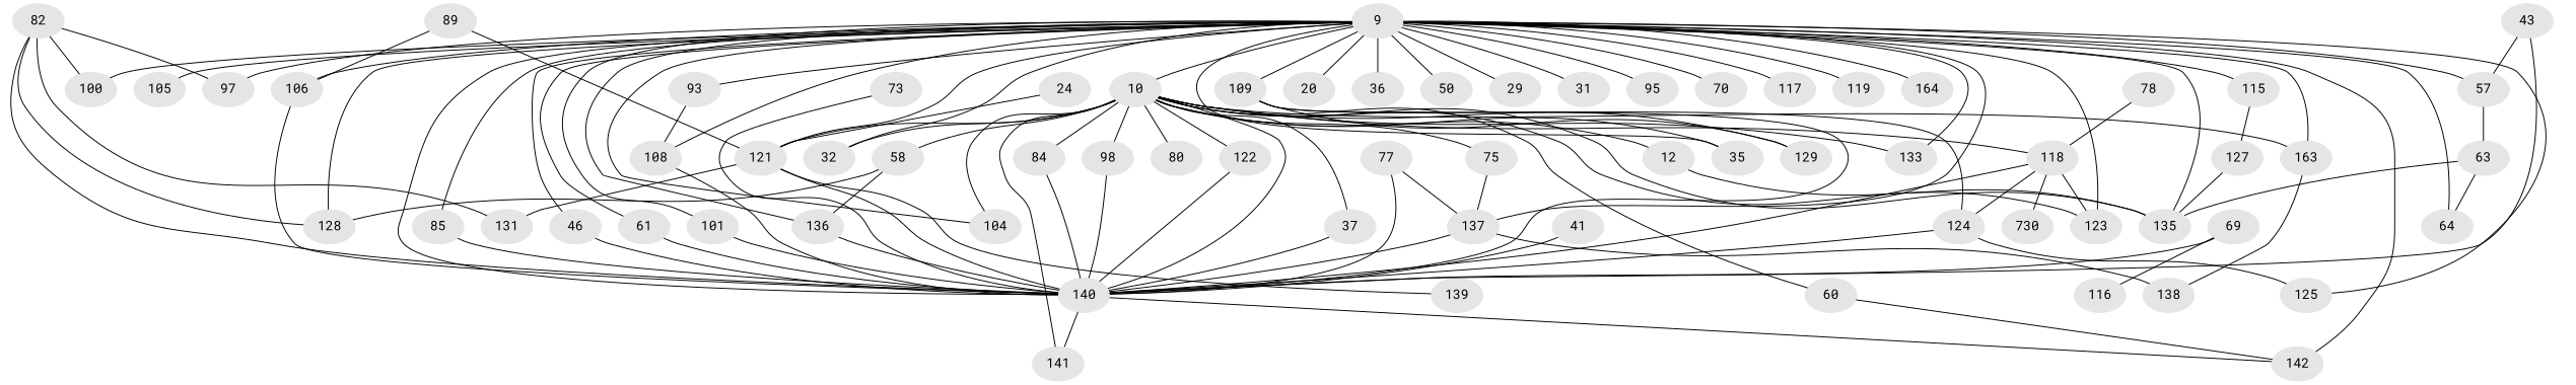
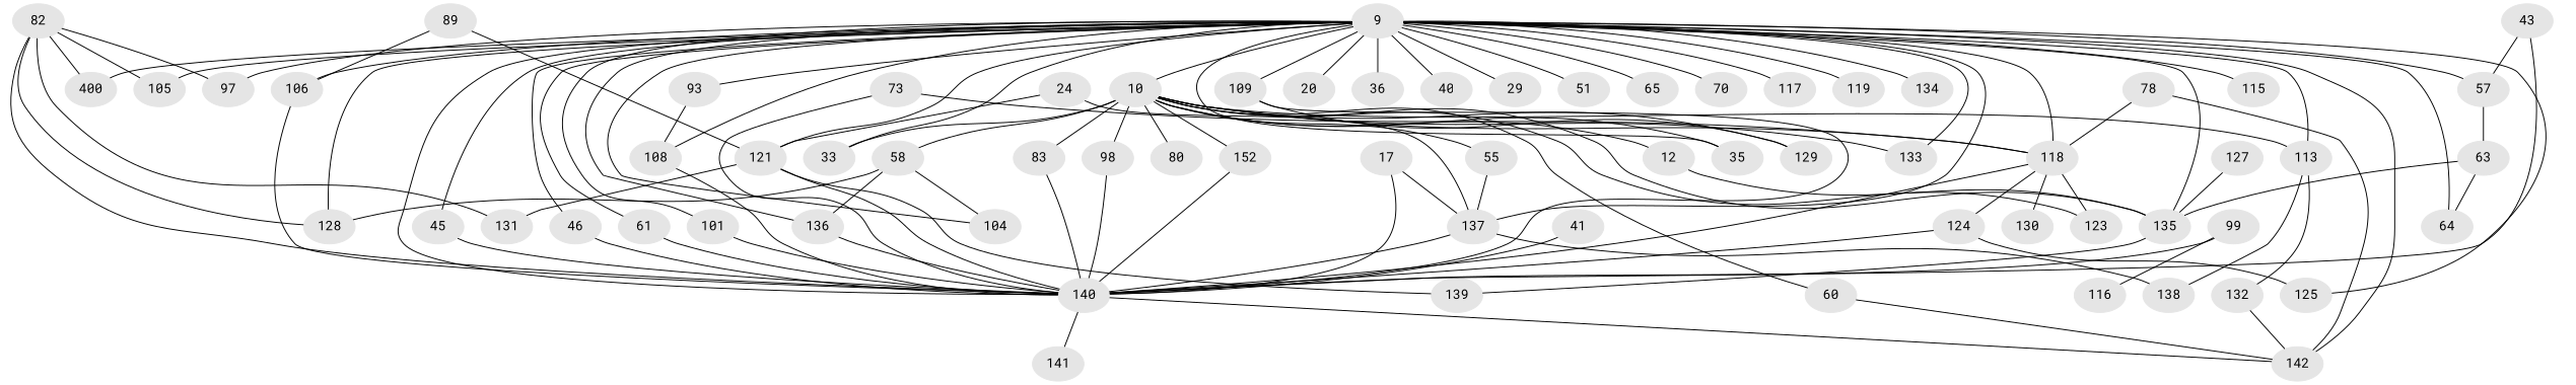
  graph {
    fontname="Roboto Mono"
    node [color=gray90 fontname="Roboto Mono" style=filled]
    edge [fontname="Roboto Mono"]
    9 [super="+7+6"]
    10 [super="+8"]
    20
-   32
+   32 [label=33]
    35
    36
-   40 [label=50]
-   45 [label=85]
+   40
+   45
    46
    n10 [label=29]
-   51 [label=31]
+   51
    57 [super="+38"]
    61
    64 [super="+34"]
-   65 [label=95]
+   65
    70
    93
    97
-   100
+   100 [label=400]
    101
    104
    105 [super="+15"]
    106 [super="+50+42+91"]
    108
    109 [super="+66"]
-   113 [super="+23+87" label=163]
+   113 [super="+23+87"]
    115
    117 [super="+33"]
    118 [super="+102+112+111"]
    119
    121 [super="+11+120+107"]
    125 [super="+92"]
    128 [super="+85"]
    133
-   134 [label=164]
+   134
    135 [super="+44+126+114"]
    136 [super="+47+110+88"]
    137 [super="+29+54"]
    140 [super="+96+94"]
    142 [super="+52+59+90"]
    12
-   37
-   55 [label=75]
+   55
    58 [super="+22"]
    60
    80
-   84
+   84 [label=83]
    98
-   122 [super="+27"]
+   122 [super="+27" label=152]
    123
    129
    141
    63
    124 [super="+25"]
+   132
    138
    127
    116 [super="+24+68"]
-   130 [label=730]
+   130
    131
    139
    41
    43
    73
    n65 [label=24]
-   77 [super="+75"]
+   77 [super="+75" label=17]
    78
    82 [super="+14"]
    89
-   99 [label=69]
+   99
    9 -- 10 [weight=8]
    9 -- 20 [weight=2]
    9 -- 32
    9 -- 35
    9 -- 36 [weight=2]
    9 -- 40 [weight=2]
    9 -- 45
    9 -- 46
    9 -- n10 [weight=2]
    9 -- 51 [weight=2]
    9 -- 57 [weight=3]
    9 -- 61
    9 -- 64 [weight=2]
    9 -- 65 [weight=2]
    9 -- 70 [weight=2]
    9 -- 93
    9 -- 97
    9 -- 100
    9 -- 101
    9 -- 104
    9 -- 105 [weight=2]
    9 -- 106 [weight=5]
    9 -- 108
    9 -- 109
    9 -- 113 [weight=2]
    9 -- 115 [weight=2]
    9 -- 117 [weight=3]
-   9 -- 123 [weight=8]
+   9 -- 118 [weight=8]
    9 -- 119 [weight=2]
    9 -- 121 [weight=4]
    9 -- 125 [weight=2]
    9 -- 128
    9 -- 133
    9 -- 134 [weight=2]
    9 -- 135 [weight=4]
    9 -- 136 [weight=3]
    9 -- 137 [weight=3]
    9 -- 140 [weight=19]
    9 -- 142 [weight=3]
    10 -- 32
    10 -- 35
-   10 -- 104
+   58 -- 104
    10 -- 113 [weight=3]
    10 -- 118 [weight=3]
-   10 -- 121 [weight=3]
    10 -- 133
    10 -- 135 [weight=3]
-   10 -- 140 [weight=11]
    10 -- 12 [weight=2]
-   10 -- 37
    10 -- 55
    10 -- 58 [weight=3]
    10 -- 60
    10 -- 80 [weight=2]
    10 -- 84
    10 -- 98
    10 -- 122 [weight=2]
    10 -- 123
    10 -- 129
-   10 -- 141
    45 -- 140
    46 -- 140
    57 -- 63
    61 -- 140
    93 -- 108
    101 -- 140
    106 -- 140 [weight=3]
    108 -- 140
    109 -- 140
    109 -- 129
-   109 -- 124
+   113 -- 132
    113 -- 138
-   115 -- 127
    118 -- 140 [weight=3]
    118 -- 123
    118 -- 124 [weight=2]
    118 -- 130 [weight=2]
    121 -- 140
    121 -- 131
    121 -- 139
+   135 -- 139
    136 -- 140
    137 -- 140
    137 -- 138
    140 -- 142 [weight=2]
    140 -- 141
    12 -- 135
-   37 -- 140
    55 -- 137
    58 -- 128
    58 -- 136
    60 -- 142
    84 -- 140
    98 -- 140
    122 -- 140
    63 -- 64
    63 -- 135
    124 -- 125
    124 -- 140 [weight=2]
+   132 -- 142
    127 -- 135
    41 -- 140 [weight=2]
    43 -- 57
    43 -- 140
+   73 -- 118
    73 -- 140
    n65 -- 121
+   n65 -- 137
    77 -- 137
    77 -- 140
    78 -- 118
+   78 -- 142
    82 -- 97
    82 -- 100
+   82 -- 105
    82 -- 128
    82 -- 140 [weight=2]
    82 -- 131
    89 -- 106
    89 -- 121
    99 -- 140
    99 -- 116
  }
